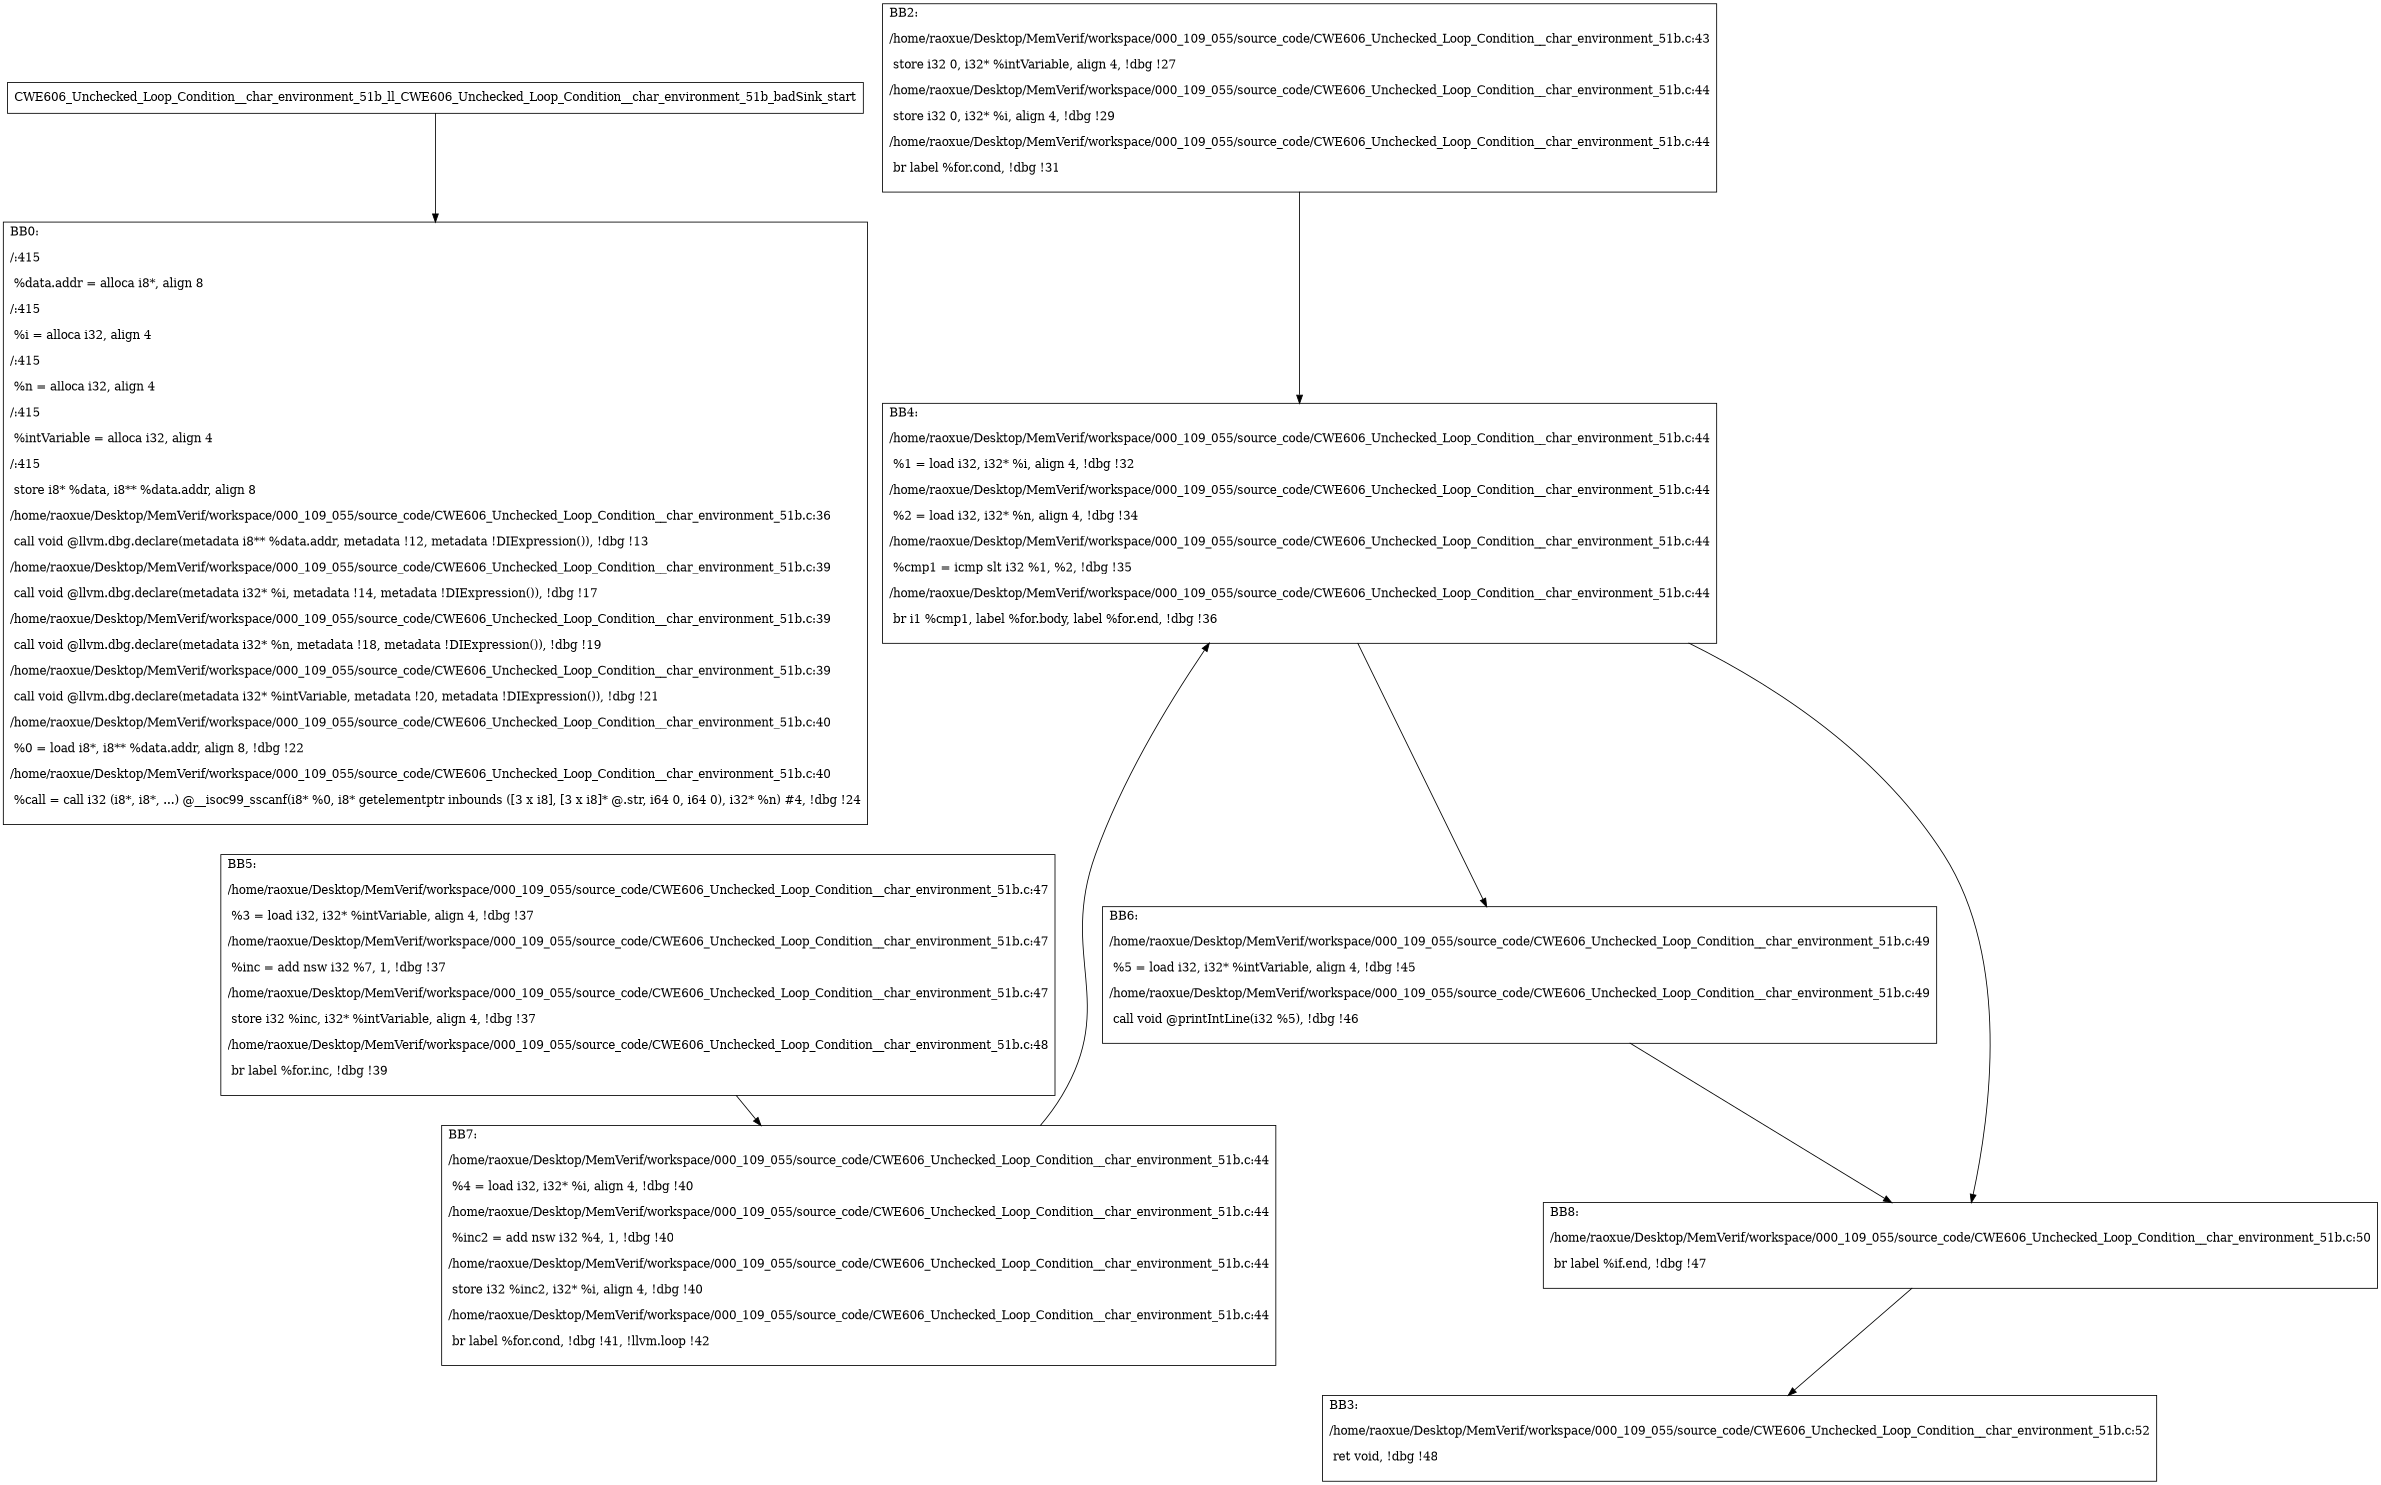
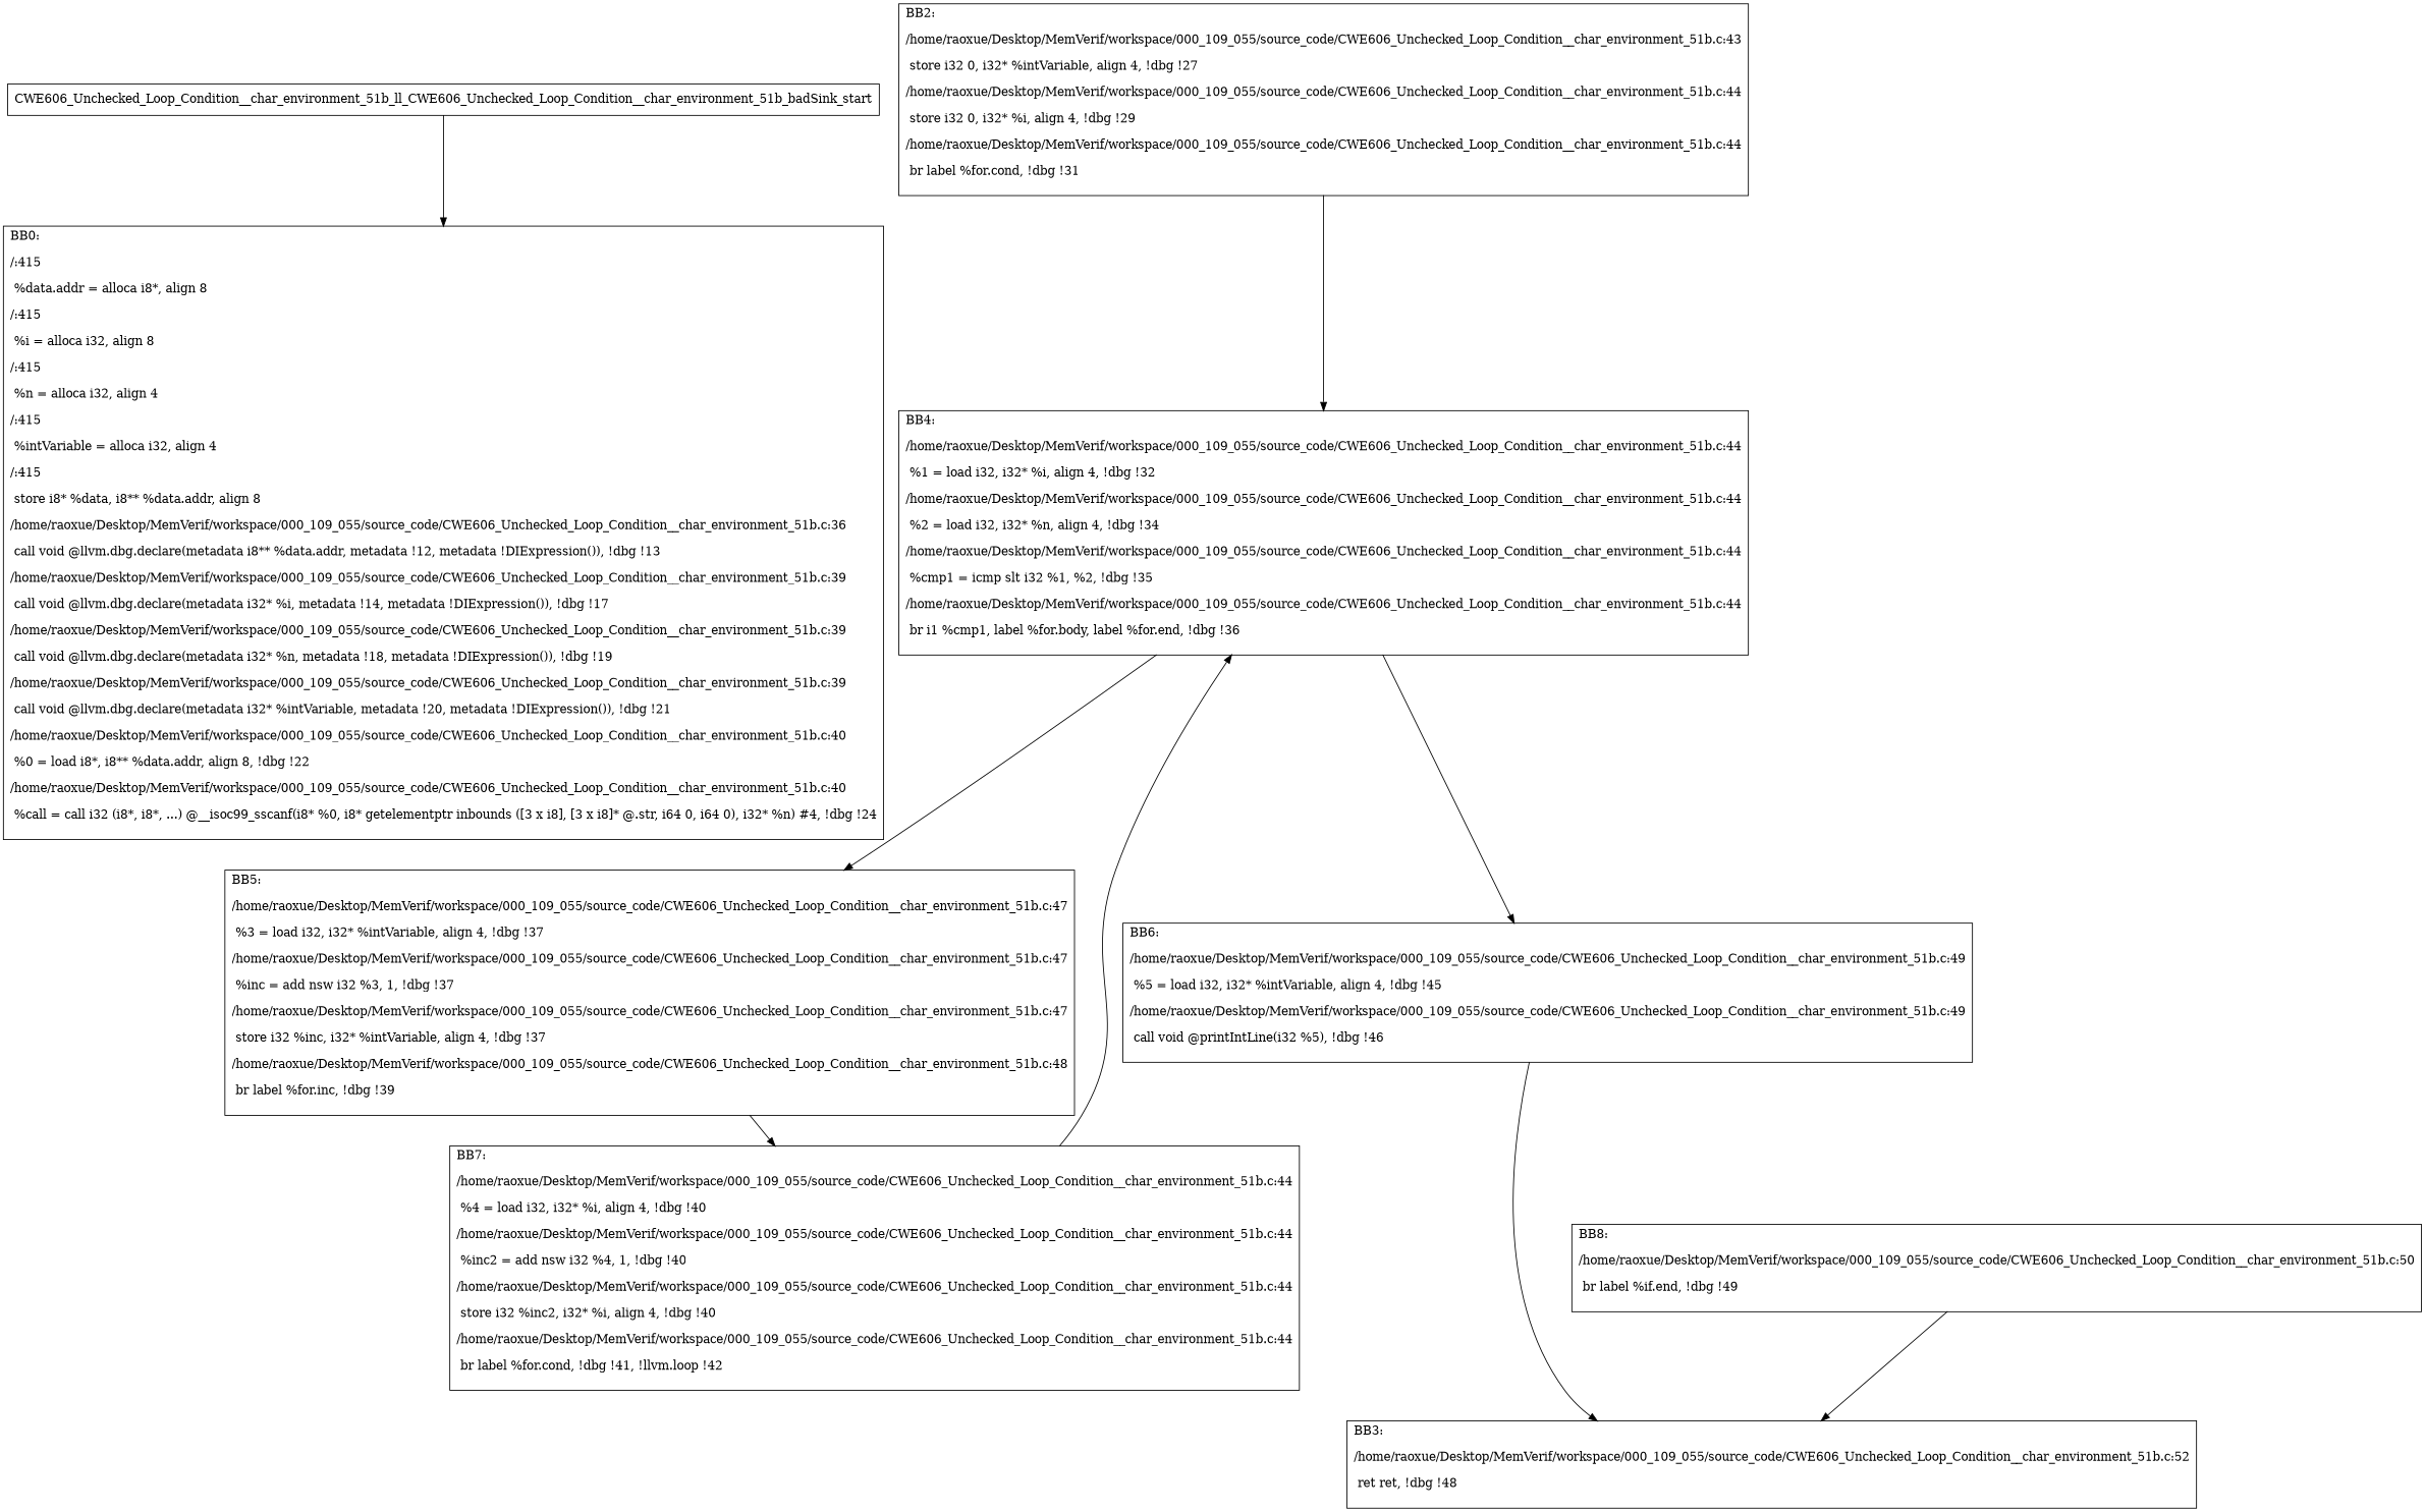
  digraph {
    node [shape=record]
    n1 [label="{CWE606_Unchecked_Loop_Condition__char_environment_51b_ll_CWE606_Unchecked_Loop_Condition__char_environment_51b_badSink_start}"]
-   n2 [label="{BB0:\l\l/:415\l\n  %data.addr = alloca i8*, align 8\l\n/:415\l\n  %i = alloca i32, align 4\l\n/:415\l\n  %n = alloca i32, align 4\l\n/:415\l\n  %intVariable = alloca i32, align 4\l\n/:415\l\n  store i8* %data, i8** %data.addr, align 8\l\n/home/raoxue/Desktop/MemVerif/workspace/000_109_055/source_code/CWE606_Unchecked_Loop_Condition__char_environment_51b.c:36\l\n  call void @llvm.dbg.declare(metadata i8** %data.addr, metadata !12, metadata !DIExpression()), !dbg !13\l\n/home/raoxue/Desktop/MemVerif/workspace/000_109_055/source_code/CWE606_Unchecked_Loop_Condition__char_environment_51b.c:39\l\n  call void @llvm.dbg.declare(metadata i32* %i, metadata !14, metadata !DIExpression()), !dbg !17\l\n/home/raoxue/Desktop/MemVerif/workspace/000_109_055/source_code/CWE606_Unchecked_Loop_Condition__char_environment_51b.c:39\l\n  call void @llvm.dbg.declare(metadata i32* %n, metadata !18, metadata !DIExpression()), !dbg !19\l\n/home/raoxue/Desktop/MemVerif/workspace/000_109_055/source_code/CWE606_Unchecked_Loop_Condition__char_environment_51b.c:39\l\n  call void @llvm.dbg.declare(metadata i32* %intVariable, metadata !20, metadata !DIExpression()), !dbg !21\l\n/home/raoxue/Desktop/MemVerif/workspace/000_109_055/source_code/CWE606_Unchecked_Loop_Condition__char_environment_51b.c:40\l\n  %0 = load i8*, i8** %data.addr, align 8, !dbg !22\l\n/home/raoxue/Desktop/MemVerif/workspace/000_109_055/source_code/CWE606_Unchecked_Loop_Condition__char_environment_51b.c:40\l\n  %call = call i32 (i8*, i8*, ...) @__isoc99_sscanf(i8* %0, i8* getelementptr inbounds ([3 x i8], [3 x i8]* @.str, i64 0, i64 0), i32* %n) #4, !dbg !24\l\n}"]
+   n2 [label="{BB0:\l\l/:415\l\n  %data.addr = alloca i8*, align 8\l\n/:415\l\n  %i = alloca i32, align 8\l\n/:415\l\n  %n = alloca i32, align 4\l\n/:415\l\n  %intVariable = alloca i32, align 4\l\n/:415\l\n  store i8* %data, i8** %data.addr, align 8\l\n/home/raoxue/Desktop/MemVerif/workspace/000_109_055/source_code/CWE606_Unchecked_Loop_Condition__char_environment_51b.c:36\l\n  call void @llvm.dbg.declare(metadata i8** %data.addr, metadata !12, metadata !DIExpression()), !dbg !13\l\n/home/raoxue/Desktop/MemVerif/workspace/000_109_055/source_code/CWE606_Unchecked_Loop_Condition__char_environment_51b.c:39\l\n  call void @llvm.dbg.declare(metadata i32* %i, metadata !14, metadata !DIExpression()), !dbg !17\l\n/home/raoxue/Desktop/MemVerif/workspace/000_109_055/source_code/CWE606_Unchecked_Loop_Condition__char_environment_51b.c:39\l\n  call void @llvm.dbg.declare(metadata i32* %n, metadata !18, metadata !DIExpression()), !dbg !19\l\n/home/raoxue/Desktop/MemVerif/workspace/000_109_055/source_code/CWE606_Unchecked_Loop_Condition__char_environment_51b.c:39\l\n  call void @llvm.dbg.declare(metadata i32* %intVariable, metadata !20, metadata !DIExpression()), !dbg !21\l\n/home/raoxue/Desktop/MemVerif/workspace/000_109_055/source_code/CWE606_Unchecked_Loop_Condition__char_environment_51b.c:40\l\n  %0 = load i8*, i8** %data.addr, align 8, !dbg !22\l\n/home/raoxue/Desktop/MemVerif/workspace/000_109_055/source_code/CWE606_Unchecked_Loop_Condition__char_environment_51b.c:40\l\n  %call = call i32 (i8*, i8*, ...) @__isoc99_sscanf(i8* %0, i8* getelementptr inbounds ([3 x i8], [3 x i8]* @.str, i64 0, i64 0), i32* %n) #4, !dbg !24\l\n}"]
    n3 [label="{BB2:\l\l/home/raoxue/Desktop/MemVerif/workspace/000_109_055/source_code/CWE606_Unchecked_Loop_Condition__char_environment_51b.c:43\l\n  store i32 0, i32* %intVariable, align 4, !dbg !27\l\n/home/raoxue/Desktop/MemVerif/workspace/000_109_055/source_code/CWE606_Unchecked_Loop_Condition__char_environment_51b.c:44\l\n  store i32 0, i32* %i, align 4, !dbg !29\l\n/home/raoxue/Desktop/MemVerif/workspace/000_109_055/source_code/CWE606_Unchecked_Loop_Condition__char_environment_51b.c:44\l\n  br label %for.cond, !dbg !31\l\n}"]
    n4 [label="{BB4:\l\l/home/raoxue/Desktop/MemVerif/workspace/000_109_055/source_code/CWE606_Unchecked_Loop_Condition__char_environment_51b.c:44\l\n  %1 = load i32, i32* %i, align 4, !dbg !32\l\n/home/raoxue/Desktop/MemVerif/workspace/000_109_055/source_code/CWE606_Unchecked_Loop_Condition__char_environment_51b.c:44\l\n  %2 = load i32, i32* %n, align 4, !dbg !34\l\n/home/raoxue/Desktop/MemVerif/workspace/000_109_055/source_code/CWE606_Unchecked_Loop_Condition__char_environment_51b.c:44\l\n  %cmp1 = icmp slt i32 %1, %2, !dbg !35\l\n/home/raoxue/Desktop/MemVerif/workspace/000_109_055/source_code/CWE606_Unchecked_Loop_Condition__char_environment_51b.c:44\l\n  br i1 %cmp1, label %for.body, label %for.end, !dbg !36\l\n}"]
-   n5 [label="{BB3:\l\l/home/raoxue/Desktop/MemVerif/workspace/000_109_055/source_code/CWE606_Unchecked_Loop_Condition__char_environment_51b.c:52\l\n  ret void, !dbg !48\l\n}"]
-   n6 [label="{BB5:\l\l/home/raoxue/Desktop/MemVerif/workspace/000_109_055/source_code/CWE606_Unchecked_Loop_Condition__char_environment_51b.c:47\l\n  %3 = load i32, i32* %intVariable, align 4, !dbg !37\l\n/home/raoxue/Desktop/MemVerif/workspace/000_109_055/source_code/CWE606_Unchecked_Loop_Condition__char_environment_51b.c:47\l\n  %inc = add nsw i32 %7, 1, !dbg !37\l\n/home/raoxue/Desktop/MemVerif/workspace/000_109_055/source_code/CWE606_Unchecked_Loop_Condition__char_environment_51b.c:47\l\n  store i32 %inc, i32* %intVariable, align 4, !dbg !37\l\n/home/raoxue/Desktop/MemVerif/workspace/000_109_055/source_code/CWE606_Unchecked_Loop_Condition__char_environment_51b.c:48\l\n  br label %for.inc, !dbg !39\l\n}"]
+   n5 [label="{BB3:\l\l/home/raoxue/Desktop/MemVerif/workspace/000_109_055/source_code/CWE606_Unchecked_Loop_Condition__char_environment_51b.c:52\l\n  ret ret, !dbg !48\l\n}"]
+   n6 [label="{BB5:\l\l/home/raoxue/Desktop/MemVerif/workspace/000_109_055/source_code/CWE606_Unchecked_Loop_Condition__char_environment_51b.c:47\l\n  %3 = load i32, i32* %intVariable, align 4, !dbg !37\l\n/home/raoxue/Desktop/MemVerif/workspace/000_109_055/source_code/CWE606_Unchecked_Loop_Condition__char_environment_51b.c:47\l\n  %inc = add nsw i32 %3, 1, !dbg !37\l\n/home/raoxue/Desktop/MemVerif/workspace/000_109_055/source_code/CWE606_Unchecked_Loop_Condition__char_environment_51b.c:47\l\n  store i32 %inc, i32* %intVariable, align 4, !dbg !37\l\n/home/raoxue/Desktop/MemVerif/workspace/000_109_055/source_code/CWE606_Unchecked_Loop_Condition__char_environment_51b.c:48\l\n  br label %for.inc, !dbg !39\l\n}"]
    n7 [label="{BB6:\l\l/home/raoxue/Desktop/MemVerif/workspace/000_109_055/source_code/CWE606_Unchecked_Loop_Condition__char_environment_51b.c:49\l\n  %5 = load i32, i32* %intVariable, align 4, !dbg !45\l\n/home/raoxue/Desktop/MemVerif/workspace/000_109_055/source_code/CWE606_Unchecked_Loop_Condition__char_environment_51b.c:49\l\n  call void @printIntLine(i32 %5), !dbg !46\l\n}"]
    n8 [label="{BB7:\l\l/home/raoxue/Desktop/MemVerif/workspace/000_109_055/source_code/CWE606_Unchecked_Loop_Condition__char_environment_51b.c:44\l\n  %4 = load i32, i32* %i, align 4, !dbg !40\l\n/home/raoxue/Desktop/MemVerif/workspace/000_109_055/source_code/CWE606_Unchecked_Loop_Condition__char_environment_51b.c:44\l\n  %inc2 = add nsw i32 %4, 1, !dbg !40\l\n/home/raoxue/Desktop/MemVerif/workspace/000_109_055/source_code/CWE606_Unchecked_Loop_Condition__char_environment_51b.c:44\l\n  store i32 %inc2, i32* %i, align 4, !dbg !40\l\n/home/raoxue/Desktop/MemVerif/workspace/000_109_055/source_code/CWE606_Unchecked_Loop_Condition__char_environment_51b.c:44\l\n  br label %for.cond, !dbg !41, !llvm.loop !42\l\n}"]
-   n9 [label="{BB8:\l\l/home/raoxue/Desktop/MemVerif/workspace/000_109_055/source_code/CWE606_Unchecked_Loop_Condition__char_environment_51b.c:50\l\n  br label %if.end, !dbg !47\l\n}"]
+   n9 [label="{BB8:\l\l/home/raoxue/Desktop/MemVerif/workspace/000_109_055/source_code/CWE606_Unchecked_Loop_Condition__char_environment_51b.c:50\l\n  br label %if.end, !dbg !49\l\n}"]
    n1 -> n2
    n3 -> n4
-   n4 -> n9
+   n4 -> n6
    n4 -> n7
    n6 -> n8
-   n7 -> n9
+   n7 -> n5
    n8 -> n4
    n9 -> n5
  }
